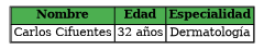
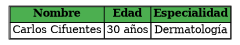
  graph {
-   n1 [label=<<TABLE BORDER="1" CELLBORDER="1" CELLSPACING="0">                     <TR>                         <TD BGCOLOR="#4CAF50"><B>Nombre</B></TD>                         <TD BGCOLOR="#4CAF50"><B>Edad</B></TD>                         <TD BGCOLOR="#4CAF50"><B>Especialidad</B></TD>                     </TR>                                   <TR>                  <TD>Carlos Cifuentes</TD>                  <TD>32 años</TD>                  <TD>Dermatología</TD>              </TR>                           </TABLE>> shape=plaintext]
+   n1 [label=<<TABLE BORDER="1" CELLBORDER="1" CELLSPACING="0">                     <TR>                         <TD BGCOLOR="#4CAF50"><B>Nombre</B></TD>                         <TD BGCOLOR="#4CAF50"><B>Edad</B></TD>                         <TD BGCOLOR="#4CAF50"><B>Especialidad</B></TD>                     </TR>                                   <TR>                  <TD>Carlos Cifuentes</TD>                  <TD>30 años</TD>                  <TD>Dermatología</TD>              </TR>                           </TABLE>> shape=plaintext]
  }
